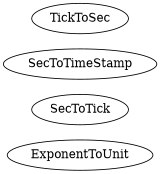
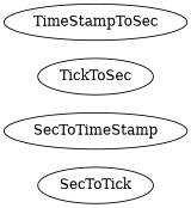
  digraph {
    rankdir=LR
-   ExponentToUnit
    SecToTick
    SecToTimeStamp
    TickToSec
+   TimeStampToSec
  }
